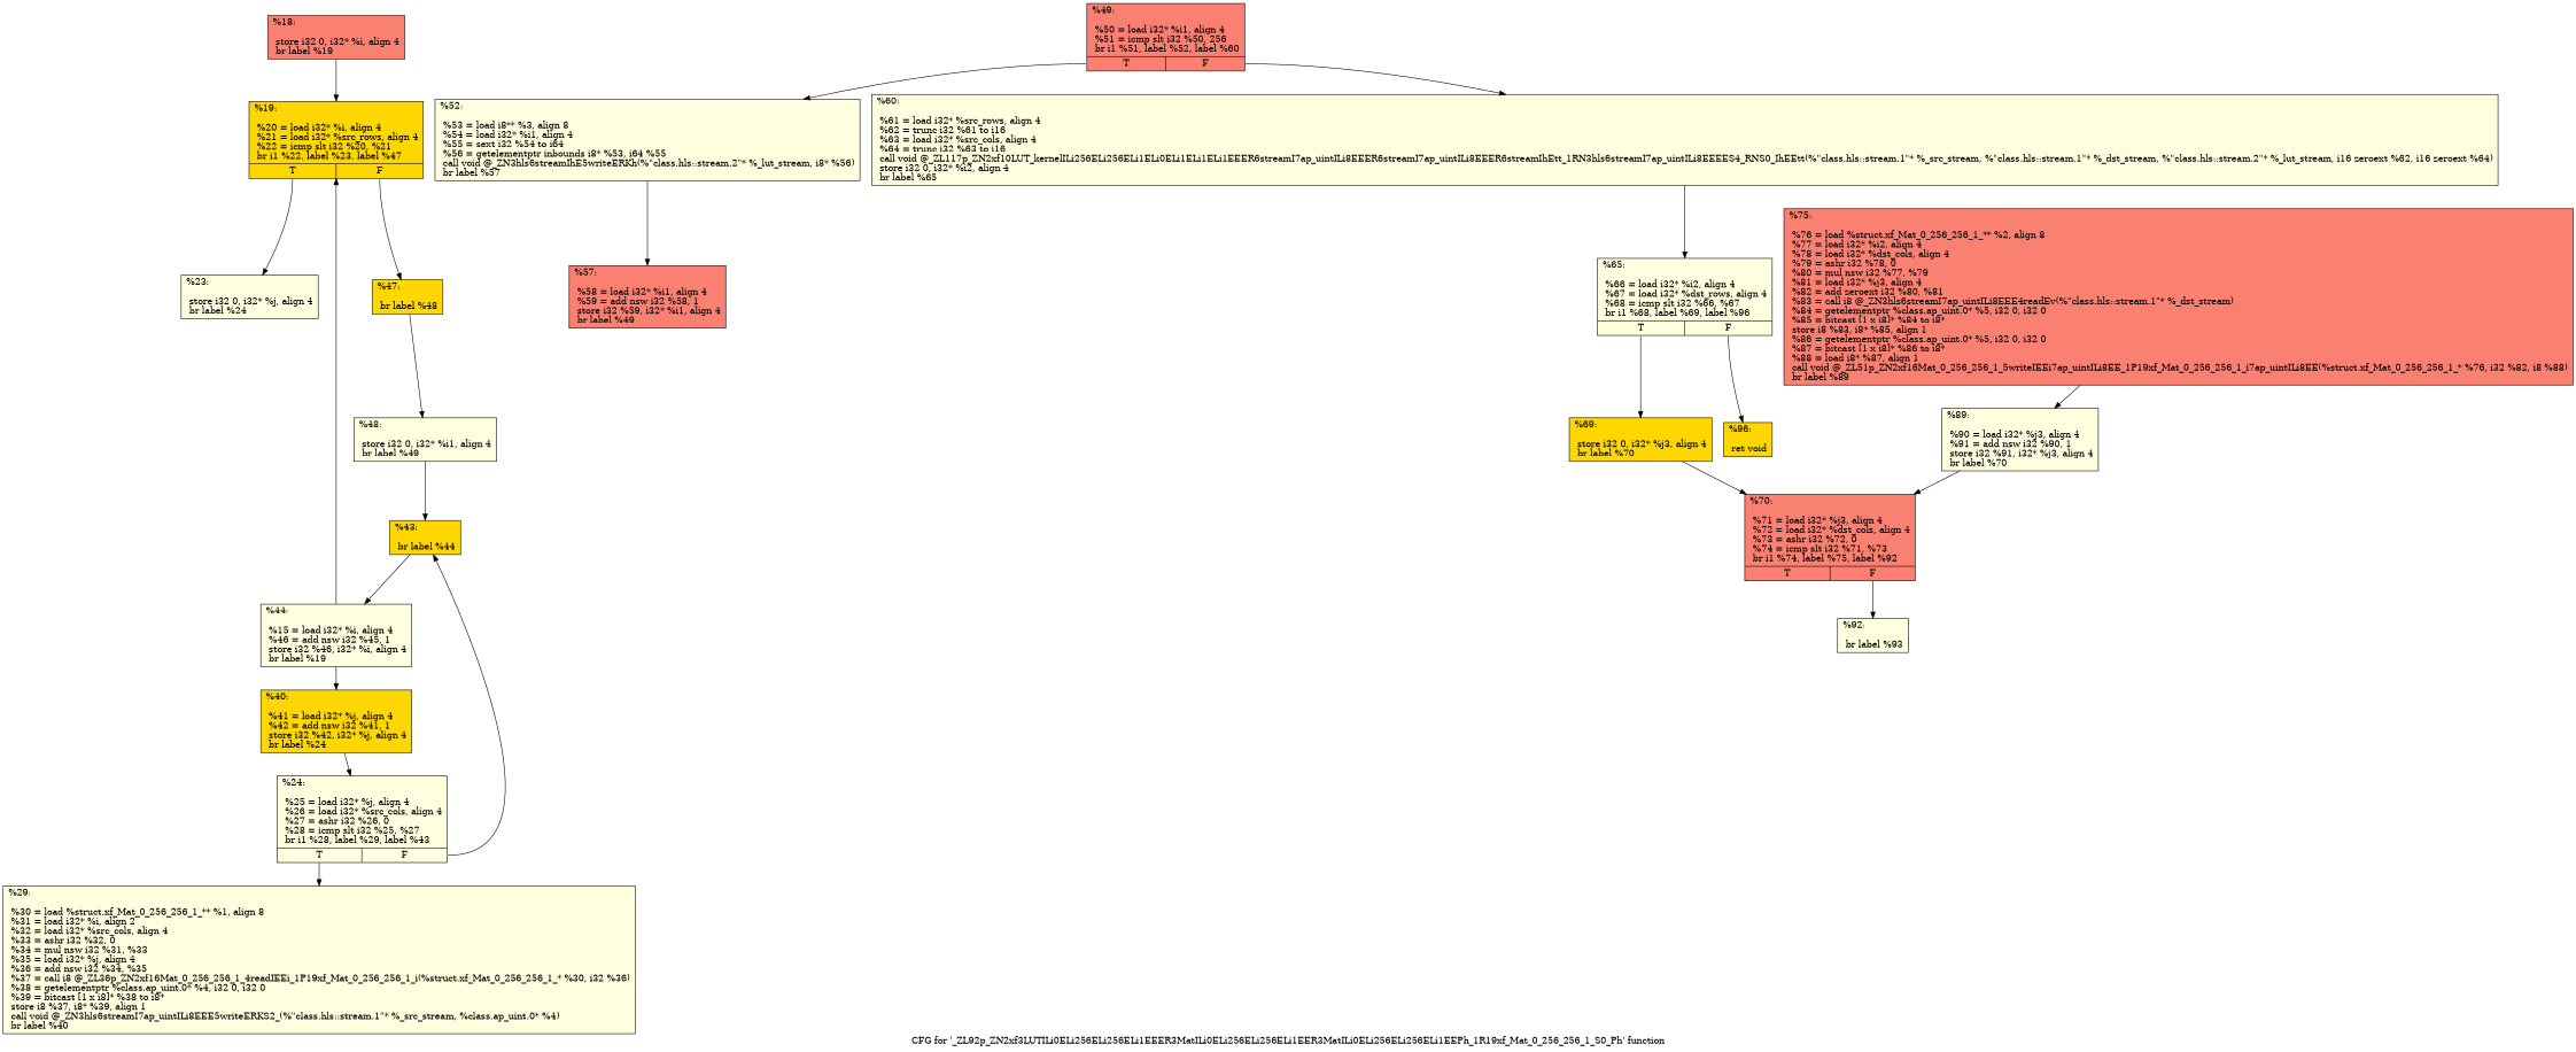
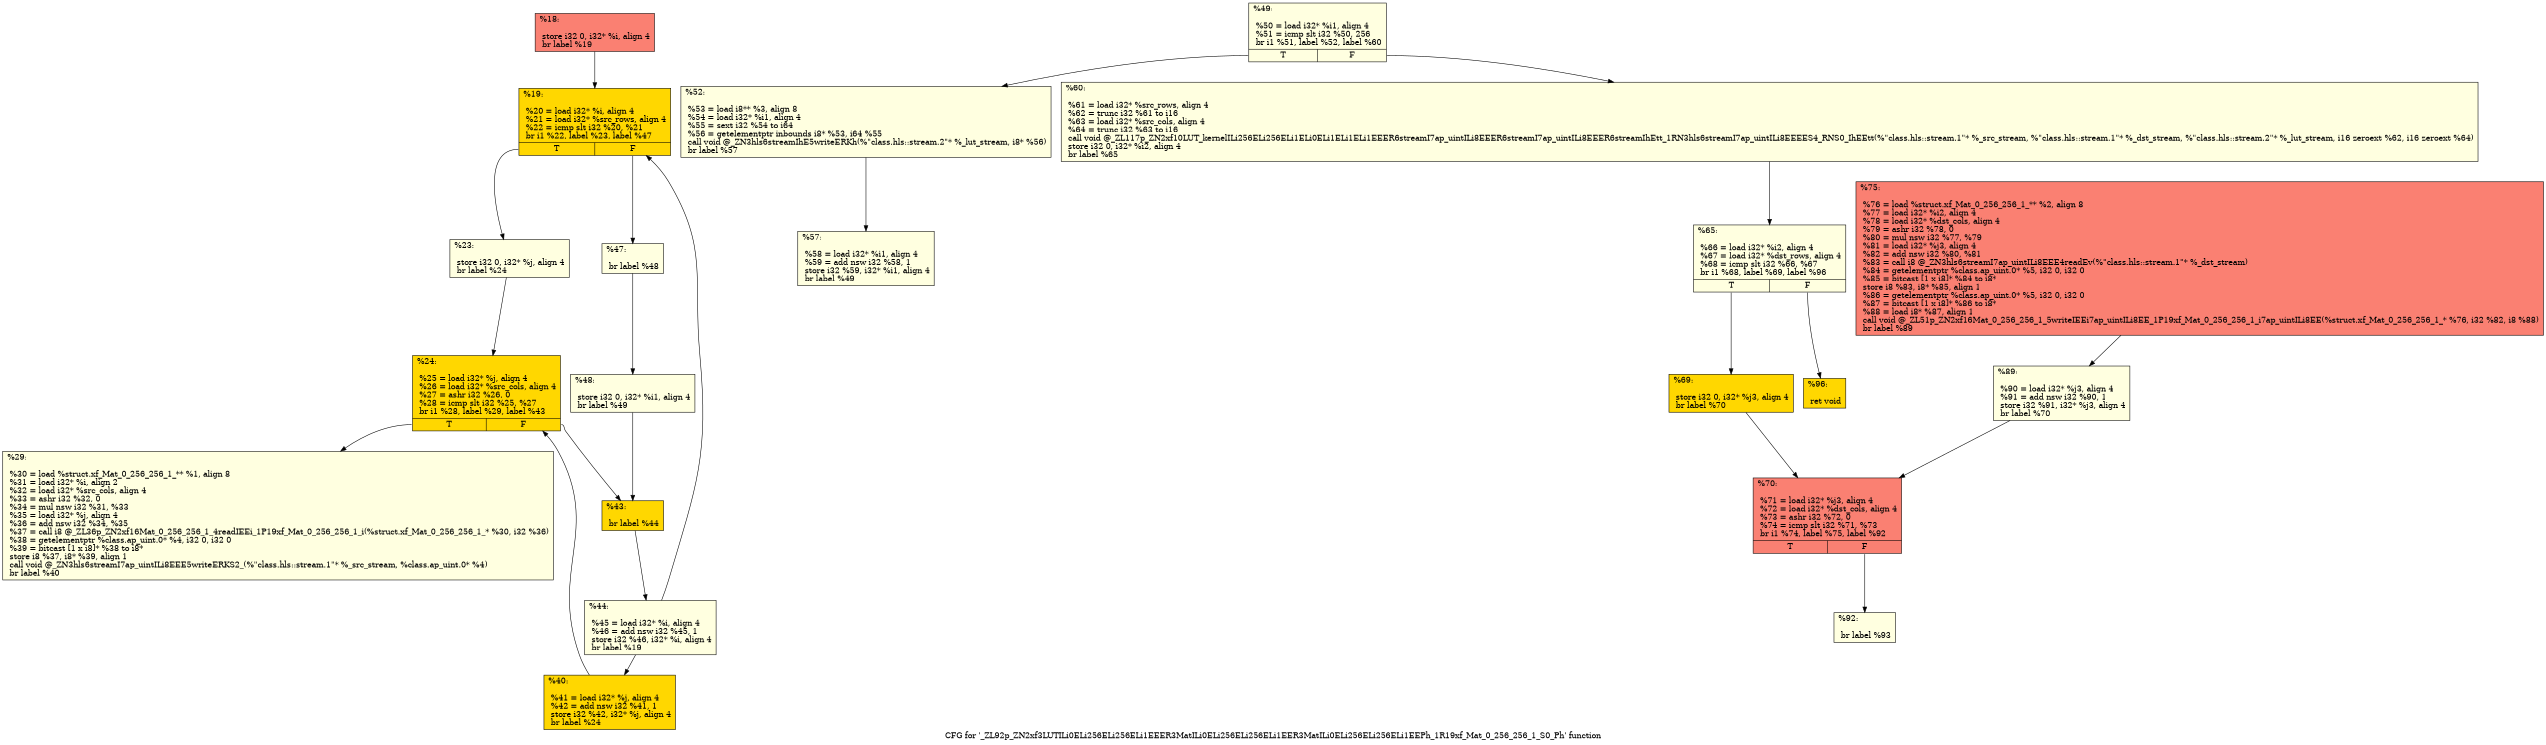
  digraph {
    label="CFG for '_ZL92p_ZN2xf3LUTILi0ELi256ELi256ELi1EEER3MatILi0ELi256ELi256ELi1EER3MatILi0ELi256ELi256ELi1EEPh_1R19xf_Mat_0_256_256_1_S0_Ph' function"
    node [fillcolor=lightyellow shape=record style=filled]
    n1 [fillcolor=salmon label="{%18:\l\l  store i32 0, i32* %i, align 4\l  br label %19\l}"]
    n2 [fillcolor=gold label="{%19:\l\l  %20 = load i32* %i, align 4\l  %21 = load i32* %src_rows, align 4\l  %22 = icmp slt i32 %20, %21\l  br i1 %22, label %23, label %47\l|{<s0>T|<s1>F}}"]
    n3 [label="{%23:\l\l  store i32 0, i32* %j, align 4\l  br label %24\l}"]
-   n4 [fillcolor=gold label="{%47:\l\l  br label %48\l}"]
-   n5 [label="{%24:\l\l  %25 = load i32* %j, align 4\l  %26 = load i32* %src_cols, align 4\l  %27 = ashr i32 %26, 0\l  %28 = icmp slt i32 %25, %27\l  br i1 %28, label %29, label %43\l|{<s0>T|<s1>F}}"]
+   n4 [label="{%47:\l\l  br label %48\l}"]
+   n5 [fillcolor=gold label="{%24:\l\l  %25 = load i32* %j, align 4\l  %26 = load i32* %src_cols, align 4\l  %27 = ashr i32 %26, 0\l  %28 = icmp slt i32 %25, %27\l  br i1 %28, label %29, label %43\l|{<s0>T|<s1>F}}"]
    n6 [label="{%48:\l\l  store i32 0, i32* %i1, align 4\l  br label %49\l}"]
    n7 [label="{%29:\l\l  %30 = load %struct.xf_Mat_0_256_256_1_** %1, align 8\l  %31 = load i32* %i, align 2\l  %32 = load i32* %src_cols, align 4\l  %33 = ashr i32 %32, 0\l  %34 = mul nsw i32 %31, %33\l  %35 = load i32* %j, align 4\l  %36 = add nsw i32 %34, %35\l  %37 = call i8 @_ZL36p_ZN2xf16Mat_0_256_256_1_4readIEEi_1P19xf_Mat_0_256_256_1_i(%struct.xf_Mat_0_256_256_1_* %30, i32 %36)\l  %38 = getelementptr %class.ap_uint.0* %4, i32 0, i32 0\l  %39 = bitcast [1 x i8]* %38 to i8*\l  store i8 %37, i8* %39, align 1\l  call void @_ZN3hls6streamI7ap_uintILi8EEE5writeERKS2_(%\"class.hls::stream.1\"* %_src_stream, %class.ap_uint.0* %4)\l  br label %40\l}"]
    n8 [fillcolor=gold label="{%43:\l\l  br label %44\l}"]
-   n9 [label="{%44:\l\l  %15 = load i32* %i, align 4\l  %46 = add nsw i32 %45, 1\l  store i32 %46, i32* %i, align 4\l  br label %19\l}"]
+   n9 [label="{%44:\l\l  %45 = load i32* %i, align 4\l  %46 = add nsw i32 %45, 1\l  store i32 %46, i32* %i, align 4\l  br label %19\l}"]
    n10 [fillcolor=gold label="{%40:\l\l  %41 = load i32* %j, align 4\l  %42 = add nsw i32 %41, 1\l  store i32 %42, i32* %j, align 4\l  br label %24\l}"]
-   n11 [fillcolor=salmon label="{%49:\l\l  %50 = load i32* %i1, align 4\l  %51 = icmp slt i32 %50, 256\l  br i1 %51, label %52, label %60\l|{<s0>T|<s1>F}}"]
+   n11 [label="{%49:\l\l  %50 = load i32* %i1, align 4\l  %51 = icmp slt i32 %50, 256\l  br i1 %51, label %52, label %60\l|{<s0>T|<s1>F}}"]
    n12 [label="{%52:\l\l  %53 = load i8** %3, align 8\l  %54 = load i32* %i1, align 4\l  %55 = sext i32 %54 to i64\l  %56 = getelementptr inbounds i8* %53, i64 %55\l  call void @_ZN3hls6streamIhE5writeERKh(%\"class.hls::stream.2\"* %_lut_stream, i8* %56)\l  br label %57\l}"]
    n13 [label="{%60:\l\l  %61 = load i32* %src_rows, align 4\l  %62 = trunc i32 %61 to i16\l  %63 = load i32* %src_cols, align 4\l  %64 = trunc i32 %63 to i16\l  call void @_ZL117p_ZN2xf10LUT_kernelILi256ELi256ELi1ELi0ELi1ELi1ELi1EEER6streamI7ap_uintILi8EEER6streamI7ap_uintILi8EEER6streamIhEtt_1RN3hls6streamI7ap_uintILi8EEEES4_RNS0_IhEEtt(%\"class.hls::stream.1\"* %_src_stream, %\"class.hls::stream.1\"* %_dst_stream, %\"class.hls::stream.2\"* %_lut_stream, i16 zeroext %62, i16 zeroext %64)\l  store i32 0, i32* %i2, align 4\l  br label %65\l}"]
-   n14 [fillcolor=salmon label="{%57:\l\l  %58 = load i32* %i1, align 4\l  %59 = add nsw i32 %58, 1\l  store i32 %59, i32* %i1, align 4\l  br label %49\l}"]
+   n14 [label="{%57:\l\l  %58 = load i32* %i1, align 4\l  %59 = add nsw i32 %58, 1\l  store i32 %59, i32* %i1, align 4\l  br label %49\l}"]
    n15 [label="{%65:\l\l  %66 = load i32* %i2, align 4\l  %67 = load i32* %dst_rows, align 4\l  %68 = icmp slt i32 %66, %67\l  br i1 %68, label %69, label %96\l|{<s0>T|<s1>F}}"]
    n16 [fillcolor=gold label="{%69:\l\l  store i32 0, i32* %j3, align 4\l  br label %70\l}"]
    n17 [fillcolor=gold label="{%96:\l\l  ret void\l}"]
    n18 [fillcolor=salmon label="{%70:\l\l  %71 = load i32* %j3, align 4\l  %72 = load i32* %dst_cols, align 4\l  %73 = ashr i32 %72, 0\l  %74 = icmp slt i32 %71, %73\l  br i1 %74, label %75, label %92\l|{<s0>T|<s1>F}}"]
    n19 [label="{%92:\l\l  br label %93\l}"]
-   n20 [fillcolor=salmon label="{%75:\l\l  %76 = load %struct.xf_Mat_0_256_256_1_** %2, align 8\l  %77 = load i32* %i2, align 4\l  %78 = load i32* %dst_cols, align 4\l  %79 = ashr i32 %78, 0\l  %80 = mul nsw i32 %77, %79\l  %81 = load i32* %j3, align 4\l  %82 = add zeroext i32 %80, %81\l  %83 = call i8 @_ZN3hls6streamI7ap_uintILi8EEE4readEv(%\"class.hls::stream.1\"* %_dst_stream)\l  %84 = getelementptr %class.ap_uint.0* %5, i32 0, i32 0\l  %85 = bitcast [1 x i8]* %84 to i8*\l  store i8 %83, i8* %85, align 1\l  %86 = getelementptr %class.ap_uint.0* %5, i32 0, i32 0\l  %87 = bitcast [1 x i8]* %86 to i8*\l  %88 = load i8* %87, align 1\l  call void @_ZL51p_ZN2xf16Mat_0_256_256_1_5writeIEEi7ap_uintILi8EE_1P19xf_Mat_0_256_256_1_i7ap_uintILi8EE(%struct.xf_Mat_0_256_256_1_* %76, i32 %82, i8 %88)\l  br label %89\l}"]
+   n20 [fillcolor=salmon label="{%75:\l\l  %76 = load %struct.xf_Mat_0_256_256_1_** %2, align 8\l  %77 = load i32* %i2, align 4\l  %78 = load i32* %dst_cols, align 4\l  %79 = ashr i32 %78, 0\l  %80 = mul nsw i32 %77, %79\l  %81 = load i32* %j3, align 4\l  %82 = add nsw i32 %80, %81\l  %83 = call i8 @_ZN3hls6streamI7ap_uintILi8EEE4readEv(%\"class.hls::stream.1\"* %_dst_stream)\l  %84 = getelementptr %class.ap_uint.0* %5, i32 0, i32 0\l  %85 = bitcast [1 x i8]* %84 to i8*\l  store i8 %83, i8* %85, align 1\l  %86 = getelementptr %class.ap_uint.0* %5, i32 0, i32 0\l  %87 = bitcast [1 x i8]* %86 to i8*\l  %88 = load i8* %87, align 1\l  call void @_ZL51p_ZN2xf16Mat_0_256_256_1_5writeIEEi7ap_uintILi8EE_1P19xf_Mat_0_256_256_1_i7ap_uintILi8EE(%struct.xf_Mat_0_256_256_1_* %76, i32 %82, i8 %88)\l  br label %89\l}"]
    n21 [label="{%89:\l\l  %90 = load i32* %j3, align 4\l  %91 = add nsw i32 %90, 1\l  store i32 %91, i32* %j3, align 4\l  br label %70\l}"]
    n1 -> n2
    n2 -> n3 [tailport=s0]
    n2 -> n4 [tailport=s1]
+   n3 -> n5
    n4 -> n6
    n5 -> n7 [tailport=s0]
    n5 -> n8 [tailport=s1]
    n6 -> n8
    n8 -> n9
    n9 -> n2
    n9 -> n10
    n10 -> n5
    n11 -> n12 [tailport=s0]
    n11 -> n13 [tailport=s1]
    n12 -> n14
    n13 -> n15
    n15 -> n16 [tailport=s0]
    n15 -> n17 [tailport=s1]
    n16 -> n18
    n18 -> n19 [tailport=s1]
    n20 -> n21
    n21 -> n18
  }
